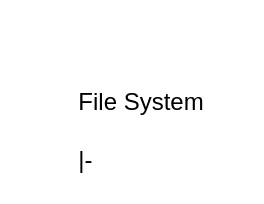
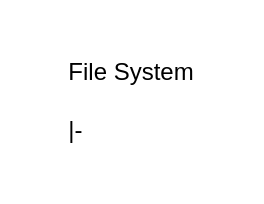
  <mxCell id="0" />
  <mxCell id="1" parent="0" />
- <mxCell id="2" value="File System&lt;br&gt;&lt;br&gt;&lt;div style=&quot;text-align: left;&quot;&gt;|-&amp;nbsp;&lt;/div&gt;" style="text;html=1;align=center;verticalAlign=middle;resizable=0;points=[];autosize=1;strokeColor=none;fillColor=none;" vertex="1" parent="1"><mxGeometry x="25" y="35" width="90" height="60" as="geometry" /></mxCell>
+ <mxCell id="2" value="File System&lt;br&gt;&lt;br&gt;&lt;div style=&quot;text-align: left;&quot;&gt;|-&amp;nbsp;&lt;/div&gt;" style="text;html=1;align=center;verticalAlign=middle;resizable=0;points=[];autosize=1;strokeColor=none;fillColor=none;" vertex="1" parent="1"><mxGeometry x="20" y="20" width="90" height="60" as="geometry" /></mxCell>
